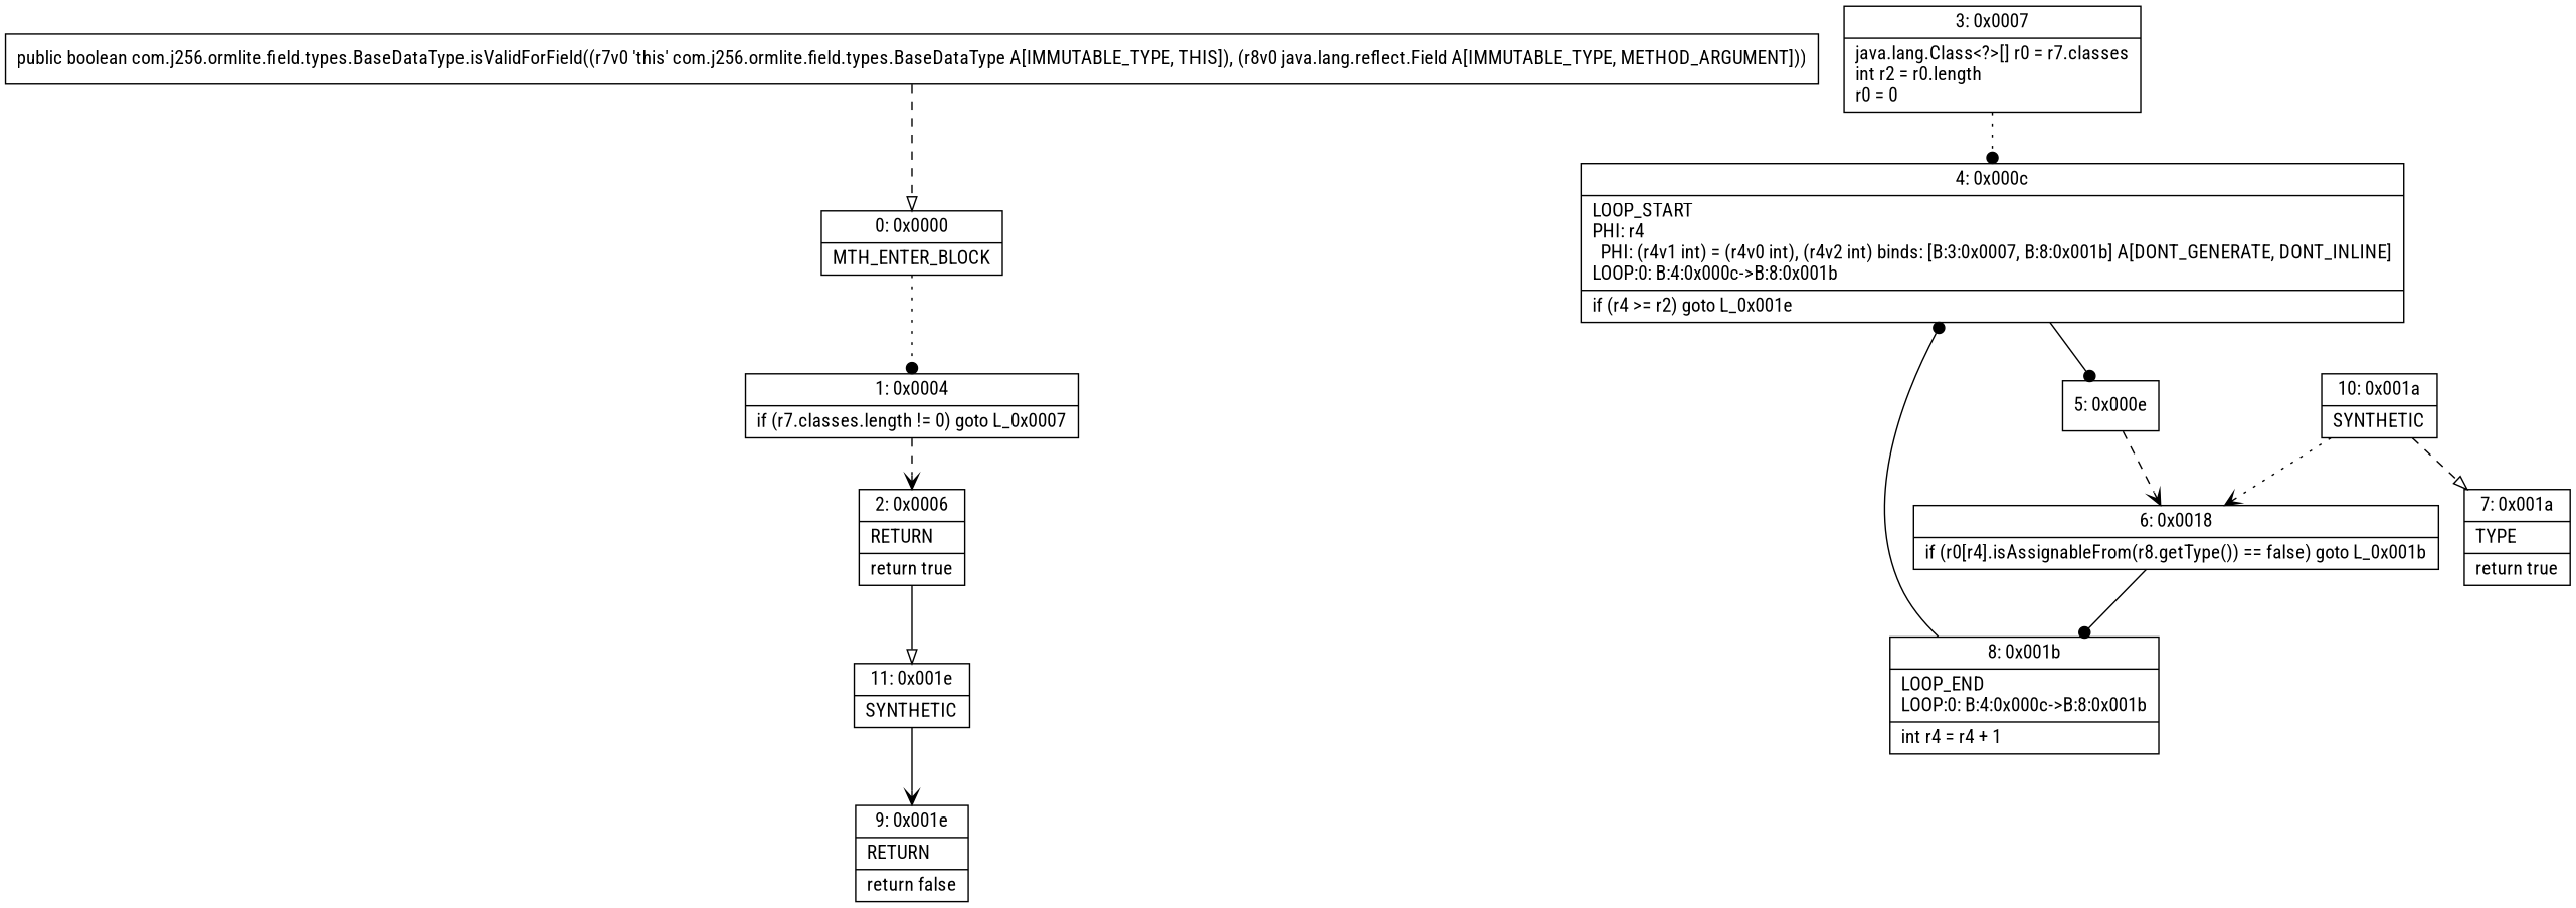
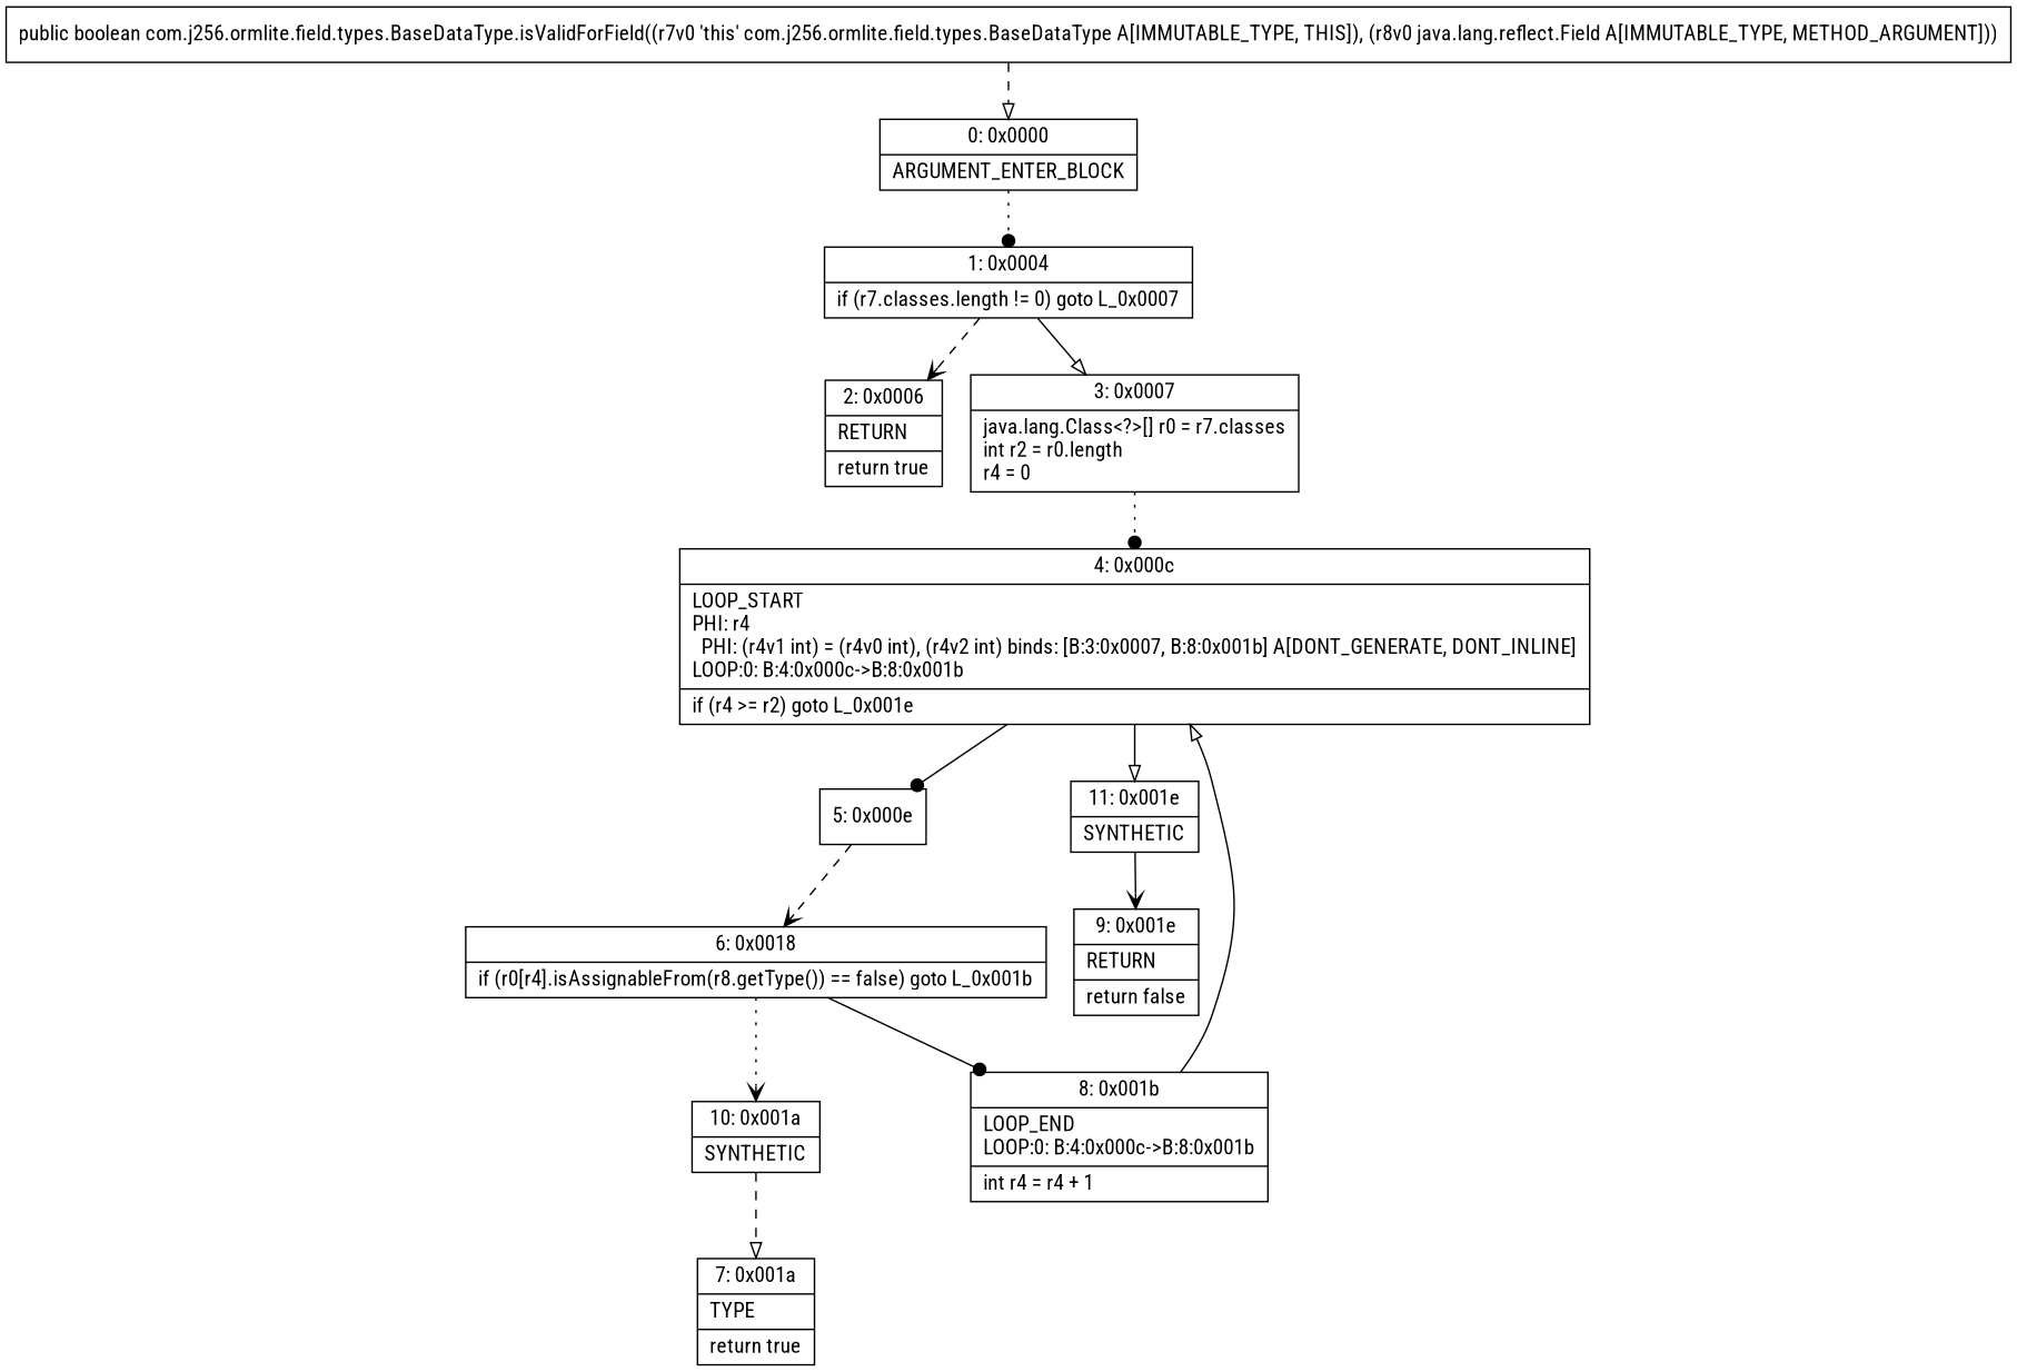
  digraph {
    fontname="Roboto Condensed"
    node [fontname="Roboto Condensed" shape=record]
    edge [arrowhead=onormal fontname="Roboto Condensed" style=solid]
-   n1 [label="{0\:\ 0x0000|MTH_ENTER_BLOCK\l}"]
+   n1 [label="{0\:\ 0x0000|ARGUMENT_ENTER_BLOCK\l}"]
    n2 [label="{1\:\ 0x0004|if (r7.classes.length != 0) goto L_0x0007\l}"]
    n3 [label="{2\:\ 0x0006|RETURN\l|return true\l}"]
-   n4 [label="{3\:\ 0x0007|java.lang.Class\<?\>[] r0 = r7.classes\lint r2 = r0.length\lr0 = 0\l}"]
+   n4 [label="{3\:\ 0x0007|java.lang.Class\<?\>[] r0 = r7.classes\lint r2 = r0.length\lr4 = 0\l}"]
    n5 [label="{4\:\ 0x000c|LOOP_START\lPHI: r4 \l  PHI: (r4v1 int) = (r4v0 int), (r4v2 int) binds: [B:3:0x0007, B:8:0x001b] A[DONT_GENERATE, DONT_INLINE]\lLOOP:0: B:4:0x000c\-\>B:8:0x001b\l|if (r4 \>= r2) goto L_0x001e\l}"]
    n6 [label="{5\:\ 0x000e}"]
    n7 [label="{11\:\ 0x001e|SYNTHETIC\l}"]
    n8 [label="{6\:\ 0x0018|if (r0[r4].isAssignableFrom(r8.getType()) == false) goto L_0x001b\l}"]
    n9 [label="{9\:\ 0x001e|RETURN\l|return false\l}"]
    n10 [label="{8\:\ 0x001b|LOOP_END\lLOOP:0: B:4:0x000c\-\>B:8:0x001b\l|int r4 = r4 + 1\l}"]
    n11 [label="{10\:\ 0x001a|SYNTHETIC\l}"]
    n12 [label="{7\:\ 0x001a|TYPE\l|return true\l}"]
    n13 [label="{public boolean com.j256.ormlite.field.types.BaseDataType.isValidForField((r7v0 'this' com.j256.ormlite.field.types.BaseDataType A[IMMUTABLE_TYPE, THIS]), (r8v0 java.lang.reflect.Field A[IMMUTABLE_TYPE, METHOD_ARGUMENT])) }"]
    n1 -> n2 [arrowhead=dot style=dotted]
    n2 -> n3 [arrowhead=vee style=dashed]
+   n2 -> n4
    n4 -> n5 [arrowhead=dot style=dotted]
    n5 -> n6 [arrowhead=dot]
-   n3 -> n7
+   n5 -> n7
    n6 -> n8 [arrowhead=vee style=dashed]
    n7 -> n9 [arrowhead=vee]
    n8 -> n10 [arrowhead=dot]
-   n11 -> n8 [arrowhead=vee style=dotted]
-   n10 -> n5 [arrowhead=dot]
+   n8 -> n11 [arrowhead=vee style=dotted]
+   n10 -> n5
    n11 -> n12 [style=dashed]
    n13 -> n1 [style=dashed]
  }
